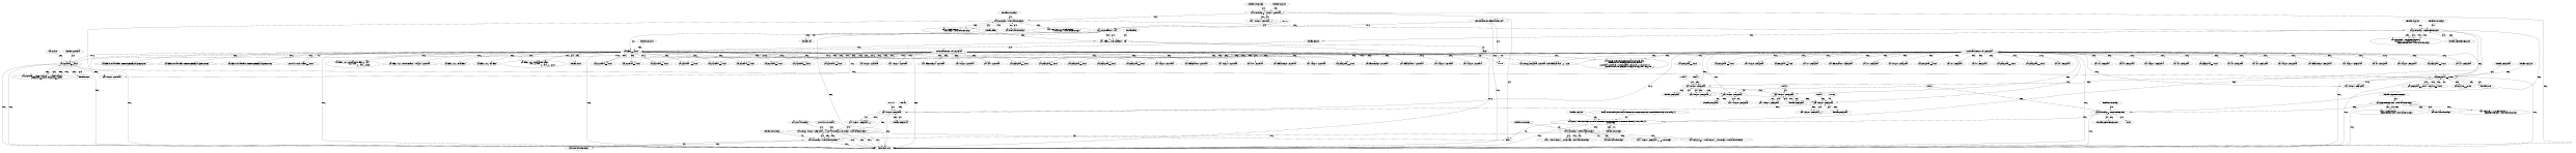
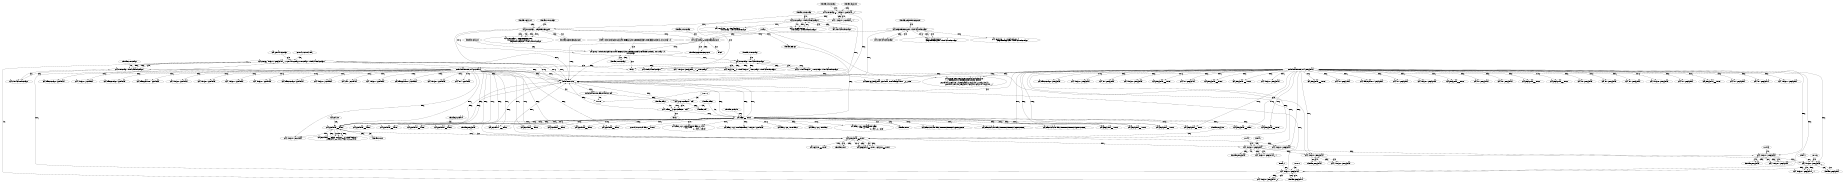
  digraph {
    n1 [label="(Call,memcpy((uint32_t *)pReplyData + 2, &sDualMicConfigs, num_configs * sizeof(channel_config_t)))"]
    n2 [label="(Call,num_configs * sizeof(channel_config_t))"]
    n3 [label="(Block,)"]
    n4 [label="(MethodReturn,int)"]
    n5 [label="(Call,sizeof(channel_config_t))"]
    n6 [label="(Call,(uint32_t *)pReplyData)"]
    n7 [label="(Call,(uint32_t *)pReplyData + 2)"]
    n8 [label="(Identifier,pReplyData)"]
    n9 [label="(Call,(uint32_t *)pReplyData)"]
    n10 [label="(Identifier,pReplyData)"]
    n11 [label="(Call,(uint32_t *)pReplyData + 1)"]
    n12 [label="(Call,(uint32_t *)pReplyData)"]
    n13 [label="(Call,*(uint32_t *)pReplyData)"]
    n14 [label="(Identifier,pReplyData)"]
    n15 [label="(Call,(uint32_t *)pReplyData)"]
    n16 [label="(Call,(uint32_t *)pReplyData)"]
    n17 [label="(Call,(uint32_t *)pReplyData + 1)"]
    n18 [label="(Identifier,pReplyData)"]
    n19 [label="(Call,*(uint32_t *)pReplyData)"]
    n20 [label="(Identifier,pReplyData)"]
    n21 [label="(Call,pReplyData == NULL)"]
    n22 [label="(Call,(uint32_t *)pReplyData)"]
    n23 [label="(Identifier,NULL)"]
    n24 [label="(Call,pReplyData == NULL || replySize == NULL)"]
    n25 [label="(Call,replySize == NULL)"]
    n26 [label="(MethodParameterIn,void *pReplyData)"]
    n27 [label="(Call,pReplyData == NULL)"]
    n28 [label="(Call,(int *)pReplyData)"]
    n29 [label="(Call,(effect_param_t *)pReplyData)"]
    n30 [label="(Call,pReplyData == NULL)"]
    n31 [label="(Call,memcpy(pReplyData, pCmdData, sizeof(effect_param_t) + p->psize))"]
    n32 [label="(Call,(int *)pReplyData)"]
    n33 [label="(Call,(uint32_t *)pReplyData)"]
    n34 [label="(Call,pReplyData == NULL)"]
    n35 [label="(Call,(int *)pReplyData)"]
    n36 [label="(Call,pReplyData == NULL)"]
    n37 [label="(Call,(int *)pReplyData)"]
    n38 [label="(Call,pReplyData == NULL)"]
    n39 [label="(Call,pReplyData == NULL)"]
    n40 [label="(Call,(int *)pReplyData)"]
    n41 [label="(Call,ALOGE(\"PreProcessingFx_Command cmdCode Case: \"\n \"EFFECT_CMD_SET_FEATURE_CONFIG: ERROR\n\"\n \"pCmdData %p cmdSize %d pReplyData %p replySize %p *replySize %d\",\n                        pCmdData, cmdSize, pReplyData, replySize, replySize ? *replySize : -1))"]
    n42 [label="(Call,(int *)pReplyData)"]
    n43 [label="(Call,(int *)pReplyData)"]
    n44 [label="(Call,pReplyData == NULL)"]
    n45 [label="(Call,(uint32_t *)pReplyData)"]
    n46 [label="(Call,(int *)pReplyData)"]
    n47 [label="(Call,pReplyData == NULL)"]
    n48 [label="(Call,pReplyData == NULL)"]
    n49 [label="(Call,(int *)pReplyData)"]
    n50 [label="(Call,pReplyData == NULL)"]
    n51 [label="(Call,(int *)pReplyData)"]
    n52 [label="(Call,pReplyData == NULL)"]
    n53 [label="(Call,(uint32_t *)pReplyData)"]
    n54 [label="(Call,(effect_config_t *)pReplyData)"]
    n55 [label="(Call,(uint32_t *)pReplyData)"]
    n56 [label="(Call,(int *)pReplyData)"]
    n57 [label="(Call,(uint32_t *)pReplyData)"]
    n58 [label="(Call,pReplyData == NULL)"]
    n59 [label="(Call,(int *)pReplyData)"]
    n60 [label="(Call,pReplyData == NULL)"]
    n61 [label="(Call,pReplyData  == NULL)"]
    n62 [label="(Call,(uint32_t *)pReplyData)"]
    1000100
    n64 [label="(Call,pCmdData == NULL)"]
    n65 [label="(Call,pCmdData == NULL|| cmdSize != 2 * sizeof(uint32_t) ||\n                    pReplyData == NULL || replySize == NULL)"]
    n66 [label="(Identifier,NULL)"]
    n67 [label="(Call,(uint32_t *)pCmdData)"]
    n68 [label="(MethodParameterIn,void *pCmdData)"]
    n69 [label="(Call,(effect_param_t *)pCmdData)"]
    n70 [label="(Call,(uint32_t *)pCmdData)"]
    n71 [label="(Call,(bool *)pCmdData)"]
    n72 [label="(Call,pCmdData == NULL)"]
    n73 [label="(Call,(effect_config_t *)pCmdData)"]
    n74 [label="(Call,pCmdData == NULL)"]
    n75 [label="(Call,(uint32_t *)pCmdData)"]
    n76 [label="(Call,(effect_config_t *)pCmdData)"]
    n77 [label="(Call,(effect_param_t *) pCmdData)"]
    n78 [label="(Call,pCmdData == NULL)"]
    n79 [label="(Call,pCmdData == NULL)"]
    n80 [label="(Call,(uint32_t *)pCmdData)"]
    n81 [label="(Call,pCmdData == NULL)"]
    n82 [label="(Call,(uint32_t *)pCmdData)"]
    n83 [label="(Call,pCmdData == NULL)"]
    n84 [label="(Call,pCmdData == NULL)"]
    n85 [label="(Call,(uint32_t *)pCmdData)"]
    n86 [label="(Call,(uint32_t *)pCmdData)"]
    n87 [label="(Call,(effect_config_t *)pCmdData)"]
    n88 [label="(Call,pCmdData == NULL)"]
    n89 [label="(Call,(uint32_t *)pCmdData)"]
    n90 [label="(Call,pCmdData    == NULL)"]
    n91 [label="(Call,(char *)pCmdData)"]
    n92 [label="(Call,(uint32_t *)pCmdData)"]
    n93 [label="(Call,effect == NULL)"]
    n94 [label="(ControlStructure,if (effect == NULL))"]
    n95 [label="(Call,effect->ops->get_parameter(effect, p->data,\n &p->vsize,\n                                                       p->data + voffset))"]
    n96 [label="(Call,effect->ops->set_device(effect, *(uint32_t *)pCmdData))"]
    n97 [label="(Call,effect->ops->reset(effect))"]
    n98 [label="(Call,effect->ops->init(effect))"]
    n99 [label="(Call,effect->ops->set_parameter(effect,\n (void *)p->data,\n                                                                p->data + p->psize))"]
    n100 [label="(Identifier,NULL)"]
    n101 [label="(Call,Effect_SetState(effect, PREPROC_EFFECT_STATE_ACTIVE))"]
    n102 [label="(Call,Effect_SetState(effect, PREPROC_EFFECT_STATE_CONFIG))"]
    n103 [label="(Call,Effect_SetState(effect, PREPROC_EFFECT_STATE_CONFIG))"]
    n104 [label="(Call,* effect = (preproc_effect_t *) self)"]
    n105 [label="(Block,)"]
    n106 [label="(Call,(preproc_effect_t *) self)"]
    n107 [label="(Identifier,self)"]
    n108 [label="(MethodParameterIn,effect_handle_t  self)"]
    n109 [label="(Call,num_configs * sizeof(channel_config_t))"]
    n110 [label="(Call,*((uint32_t *)pReplyData + 1) = num_configs)"]
    n111 [label="(Call,*replySize = 2 * sizeof(uint32_t) + num_configs * sizeof(channel_config_t))"]
    n112 [label="(Call,2 * sizeof(uint32_t) + num_configs * sizeof(channel_config_t))"]
    n113 [label="(Call,sizeof(channel_config_t))"]
    n114 [label="(Call,ALOGV(\"PreProcessingFx_Command EFFECT_CMD_GET_FEATURE_SUPPORTED_CONFIGS num config %d\",\n                  num_configs))"]
    n115 [label="(Identifier,num_configs)"]
    n116 [label="(Call,num_configs < CHANNEL_CFG_CNT)"]
    n117 [label="(Call,num_configs = CHANNEL_CFG_CNT)"]
    n118 [label="(Call,num_configs < CHANNEL_CFG_CNT ||\n *replySize < (2 * sizeof(uint32_t) +\n                                     CHANNEL_CFG_CNT * sizeof(channel_config_t)))"]
    n119 [label="(Identifier,CHANNEL_CFG_CNT)"]
    n120 [label="(Identifier,EINVAL)"]
    n121 [label="(Block,)"]
    n122 [label="(Identifier,CHANNEL_CFG_CNT)"]
    n123 [label="(Call,CHANNEL_CFG_CNT * sizeof(channel_config_t))"]
    n124 [label="(Call,sizeof(channel_config_t))"]
    n125 [label="(Call,2 * sizeof(uint32_t) +\n                                     CHANNEL_CFG_CNT * sizeof(channel_config_t))"]
    n126 [label="(Call,*replySize < (2 * sizeof(uint32_t) +\n                                     CHANNEL_CFG_CNT * sizeof(channel_config_t)))"]
    n127 [label="(Call,num_configs * sizeof(channel_config_t))"]
    n128 [label="(Call,2 * sizeof(uint32_t) +\n                              num_configs * sizeof(channel_config_t))"]
    n129 [label="(Call,sizeof(channel_config_t))"]
    n130 [label="(Call,*replySize < (2 * sizeof(uint32_t) +\n                              num_configs * sizeof(channel_config_t)))"]
    n131 [label="(Call,num_configs = *((uint32_t *)pCmdData + 1))"]
    n132 [label="(Call,*((uint32_t *)pCmdData + 1))"]
    n133 [label="(Literal,1)"]
    n134 [label="(Literal,1)"]
    n135 [label="(Identifier,cmdCode)"]
    n136 [label="(Identifier,pCmdData)"]
    n137 [label="(Literal,2)"]
    n138 [label="(Identifier,effect)"]
    n139 [label="(Identifier,replySize)"]
    n140 [label="(ControlStructure,break;)"]
    n141 [label="(Identifier,replySize)"]
    n142 [label="(Identifier,num_configs)"]
    n143 [label="(Identifier,replySize)"]
    n144 [label="(Identifier,effect)"]
    n145 [label="(Identifier,pReplyData)"]
    n146 [label="(Identifier,num_configs)"]
    n147 [label="(Call,&sDualMicConfigs)"]
    n148 [label="(Call,cmdSize)"]
    n149 [label="(Identifier,CHANNEL_CFG_CNT)"]
    n150 [label="(Identifier,num_configs)"]
    n151 [label="(Identifier,num_configs)"]
    n152 [label="(Literal,\"PreProcessingFx_Command EFFECT_CMD_GET_FEATURE_SUPPORTED_CONFIGS num config %d\")"]
    n153 [label="(Identifier,num_configs)"]
    n154 [label="(Identifier,num_configs)"]
    n155 [label="(Identifier,replySize)"]
    1001010
    1001003
    1000981
    1000944
    1000112
    1000969
    n1 -> n2 [label="CFG: "]
    n1 -> n3 [label="AST: "]
    n1 -> n4 [label="DDG: "]
    n1 -> n4 [label="DDG: "]
    n1 -> n4 [label="DDG: "]
    n1 -> n4 [label="DDG: "]
    n2 -> n1 [label="AST: "]
    n2 -> n1 [label="DDG: "]
    n2 -> n4 [label="DDG: "]
    n2 -> n5 [label="CFG: "]
    n5 -> n2 [label="AST: "]
    n6 -> n1 [label="DDG: "]
    n6 -> n4 [label="DDG: "]
    n6 -> n7 [label="AST: "]
    n6 -> n7 [label="DDG: "]
    n6 -> n8 [label="CFG: "]
    n7 -> n1 [label="AST: "]
    n8 -> n6 [label="AST: "]
    n9 -> n6 [label="DDG: "]
    n9 -> n10 [label="CFG: "]
    n9 -> n11 [label="AST: "]
    n9 -> n11 [label="DDG: "]
    n10 -> n9 [label="AST: "]
    n12 -> n9 [label="DDG: "]
    n12 -> n13 [label="AST: "]
    n12 -> n14 [label="CFG: "]
    n13 -> n12 [label="CFG: "]
    n14 -> n12 [label="AST: "]
    n15 -> n12 [label="DDG: "]
    n15 -> n16 [label="DDG: "]
    n15 -> n17 [label="AST: "]
    n15 -> n17 [label="DDG: "]
    n15 -> n18 [label="CFG: "]
    n16 -> n9 [label="DDG: "]
    n16 -> n19 [label="AST: "]
    n16 -> n20 [label="CFG: "]
    n18 -> n15 [label="AST: "]
    n19 -> n16 [label="CFG: "]
    n20 -> n16 [label="AST: "]
    n21 -> n4 [label="DDG: "]
    n21 -> n4 [label="DDG: "]
    n21 -> n15 [label="DDG: "]
    n21 -> n22 [label="DDG: "]
    n21 -> n23 [label="CFG: "]
    n21 -> n24 [label="AST: "]
    n21 -> n24 [label="DDG: "]
    n21 -> n24 [label="DDG: "]
    n21 -> n25 [label="DDG: "]
    n23 -> n21 [label="AST: "]
    n24 -> n21 [label="CFG: "]
    n26 -> n4 [label="DDG: "]
    n26 -> n6 [label="DDG: "]
    n26 -> n9 [label="DDG: "]
    n26 -> n12 [label="DDG: "]
    n26 -> n15 [label="DDG: "]
    n26 -> n16 [label="DDG: "]
    n26 -> n21 [label="DDG: "]
    n26 -> n22 [label="DDG: "]
    n26 -> n27 [label="DDG: "]
    n26 -> n28 [label="DDG: "]
    n26 -> n29 [label="DDG: "]
    n26 -> n30 [label="DDG: "]
    n26 -> n31 [label="DDG: "]
    n26 -> n32 [label="DDG: "]
    n26 -> n33 [label="DDG: "]
    n26 -> n34 [label="DDG: "]
    n26 -> n35 [label="DDG: "]
    n26 -> n36 [label="DDG: "]
    n26 -> n37 [label="DDG: "]
    n26 -> n38 [label="DDG: "]
    n26 -> n39 [label="DDG: "]
    n26 -> n40 [label="DDG: "]
    n26 -> n41 [label="DDG: "]
    n26 -> n42 [label="DDG: "]
    n26 -> n43 [label="DDG: "]
    n26 -> n44 [label="DDG: "]
    n26 -> n45 [label="DDG: "]
    n26 -> n46 [label="DDG: "]
    n26 -> n47 [label="DDG: "]
    n26 -> n48 [label="DDG: "]
    n26 -> n49 [label="DDG: "]
    n26 -> n50 [label="DDG: "]
    n26 -> n51 [label="DDG: "]
    n26 -> n52 [label="DDG: "]
    n26 -> n53 [label="DDG: "]
    n26 -> n54 [label="DDG: "]
    n26 -> n55 [label="DDG: "]
    n26 -> n56 [label="DDG: "]
    n26 -> n57 [label="DDG: "]
    n26 -> n58 [label="DDG: "]
    n26 -> n59 [label="DDG: "]
    n26 -> n60 [label="DDG: "]
    n26 -> n61 [label="DDG: "]
    n26 -> n62 [label="DDG: "]
    n26 -> 1000100 [label="AST: "]
    n64 -> n4 [label="DDG: "]
    n64 -> n4 [label="DDG: "]
    n64 -> n21 [label="DDG: "]
    n64 -> n65 [label="AST: "]
    n64 -> n65 [label="DDG: "]
    n64 -> n65 [label="DDG: "]
    n64 -> n66 [label="CFG: "]
    n64 -> n67 [label="DDG: "]
    n65 -> n64 [label="CFG: "]
    n66 -> n64 [label="AST: "]
    n68 -> n4 [label="DDG: "]
    n68 -> n31 [label="DDG: "]
    n68 -> n41 [label="DDG: "]
    n68 -> 1000100 [label="AST: "]
    n68 -> n64 [label="DDG: "]
    n68 -> n67 [label="DDG: "]
    n68 -> n69 [label="DDG: "]
    n68 -> n70 [label="DDG: "]
-   n68 -> n71 [label="AST: "]
+   n68 -> n71 [label="DDG: "]
    n68 -> n72 [label="DDG: "]
    n68 -> n73 [label="DDG: "]
    n68 -> n74 [label="DDG: "]
    n68 -> n75 [label="DDG: "]
    n68 -> n76 [label="DDG: "]
    n68 -> n77 [label="DDG: "]
    n68 -> n78 [label="DDG: "]
    n68 -> n79 [label="DDG: "]
    n68 -> n80 [label="DDG: "]
    n68 -> n81 [label="DDG: "]
    n68 -> n82 [label="DDG: "]
    n68 -> n83 [label="DDG: "]
    n68 -> n84 [label="DDG: "]
    n68 -> n85 [label="DDG: "]
    n68 -> n86 [label="DDG: "]
    n68 -> n87 [label="DDG: "]
    n68 -> n88 [label="DDG: "]
    n68 -> n89 [label="DDG: "]
    n68 -> n90 [label="DDG: "]
    n68 -> n91 [label="DDG: "]
    n68 -> n92 [label="DDG: "]
    n93 -> n4 [label="DDG: "]
    n93 -> n4 [label="DDG: "]
    n93 -> n4 [label="DDG: "]
    n93 -> n30 [label="DDG: "]
    n93 -> n36 [label="DDG: "]
    n93 -> n44 [label="DDG: "]
    n93 -> n47 [label="DDG: "]
    n93 -> n50 [label="DDG: "]
    n93 -> n52 [label="DDG: "]
    n93 -> n64 [label="DDG: "]
    n93 -> n72 [label="DDG: "]
    n93 -> n74 [label="DDG: "]
    n93 -> n78 [label="DDG: "]
    n93 -> n79 [label="DDG: "]
    n93 -> n81 [label="DDG: "]
    n93 -> n83 [label="DDG: "]
    n93 -> n84 [label="DDG: "]
    n93 -> n88 [label="DDG: "]
    n93 -> n90 [label="DDG: "]
    n93 -> n94 [label="AST: "]
    n93 -> n95 [label="DDG: "]
    n93 -> n96 [label="DDG: "]
    n93 -> n97 [label="DDG: "]
    n93 -> n98 [label="DDG: "]
    n93 -> n99 [label="DDG: "]
    n93 -> n100 [label="CFG: "]
    n93 -> n101 [label="DDG: "]
    n93 -> n102 [label="DDG: "]
    n93 -> n103 [label="DDG: "]
    n100 -> n93 [label="AST: "]
    n104 -> n4 [label="DDG: "]
    n104 -> n93 [label="DDG: "]
    n104 -> n105 [label="AST: "]
    n106 -> n4 [label="DDG: "]
    n106 -> n104 [label="AST: "]
    n106 -> n104 [label="DDG: "]
    n106 -> n107 [label="CFG: "]
-   n107 -> n106 [label="AST: "]
-   n108 -> n4 [label="DDG: "]
+   n4 -> n108 [label="DDG: "]
    n108 -> 1000100 [label="AST: "]
    n108 -> n106 [label="DDG: "]
    n109 -> n2 [label="DDG: "]
    n109 -> n110 [label="DDG: "]
    n109 -> n111 [label="DDG: "]
    n109 -> n112 [label="AST: "]
    n109 -> n112 [label="DDG: "]
    n109 -> n113 [label="CFG: "]
    n112 -> n109 [label="CFG: "]
    n113 -> n109 [label="AST: "]
    n114 -> n3 [label="AST: "]
    n114 -> n4 [label="DDG: "]
    n114 -> n109 [label="DDG: "]
    n114 -> n115 [label="CFG: "]
    n115 -> n114 [label="AST: "]
    n116 -> n4 [label="DDG: "]
    n116 -> n114 [label="DDG: "]
    n116 -> n117 [label="DDG: "]
    n116 -> n118 [label="AST: "]
    n116 -> n118 [label="DDG: "]
    n116 -> n118 [label="DDG: "]
    n116 -> n119 [label="CFG: "]
    n116 -> n120 [label="DDG: "]
    n117 -> n4 [label="DDG: "]
    n117 -> n114 [label="DDG: "]
    n117 -> n121 [label="AST: "]
    n117 -> n122 [label="CFG: "]
    n118 -> n116 [label="CFG: "]
    n119 -> n116 [label="AST: "]
-   n120 -> n93 [label="AST: "]
+   n120 -> n93 [label="CFG: "]
    n122 -> n117 [label="AST: "]
    n123 -> n4 [label="DDG: "]
    n123 -> n117 [label="DDG: "]
    n123 -> n124 [label="CFG: "]
    n123 -> n125 [label="AST: "]
    n123 -> n125 [label="DDG: "]
    n123 -> n126 [label="DDG: "]
    n124 -> n123 [label="AST: "]
    n125 -> n123 [label="CFG: "]
    n127 -> n4 [label="DDG: "]
    n127 -> n116 [label="DDG: "]
    n127 -> n128 [label="AST: "]
    n127 -> n128 [label="DDG: "]
    n127 -> n129 [label="CFG: "]
    n127 -> n130 [label="DDG: "]
    n128 -> n127 [label="CFG: "]
    n129 -> n127 [label="AST: "]
    n131 -> n3 [label="AST: "]
    n131 -> n4 [label="DDG: "]
    n131 -> n127 [label="DDG: "]
    n131 -> n132 [label="CFG: "]
    n132 -> n131 [label="AST: "]
    n133 -> n9 [label="CFG: "]
    n134 -> n15 [label="CFG: "]
    n135 -> n93 [label="CFG: "]
    n136 -> n64 [label="AST: "]
    n137 -> n6 [label="CFG: "]
    n138 -> n93 [label="AST: "]
    n138 -> n104 [label="CFG: "]
    n139 -> n21 [label="CFG: "]
    n140 -> n1 [label="CFG: "]
    n141 -> n114 [label="CFG: "]
    n142 -> n131 [label="AST: "]
    n143 -> n131 [label="CFG: "]
    n144 -> n104 [label="AST: "]
    n145 -> n21 [label="AST: "]
    n146 -> n117 [label="AST: "]
    n147 -> n1 [label="AST: "]
    n148 -> n64 [label="CFG: "]
    n149 -> n123 [label="AST: "]
    n150 -> n116 [label="AST: "]
    n151 -> n127 [label="AST: "]
    n152 -> n114 [label="AST: "]
    n153 -> n2 [label="AST: "]
    n154 -> n109 [label="AST: "]
    n155 -> n116 [label="CFG: "]
    1001010 -> n6 [label="AST: "]
    1001003 -> n9 [label="AST: "]
    1000981 -> n12 [label="AST: "]
    1000981 -> n117 [label="CFG: "]
    1000944 -> n15 [label="AST: "]
    1000112 -> n106 [label="AST: "]
    1000969 -> n16 [label="AST: "]
  }
